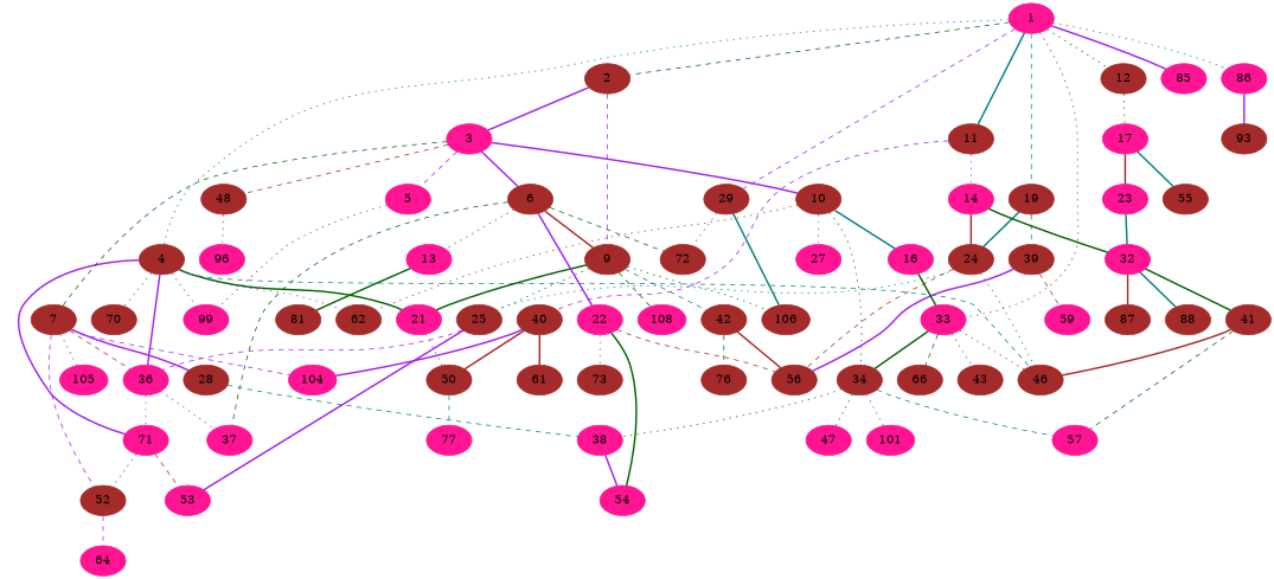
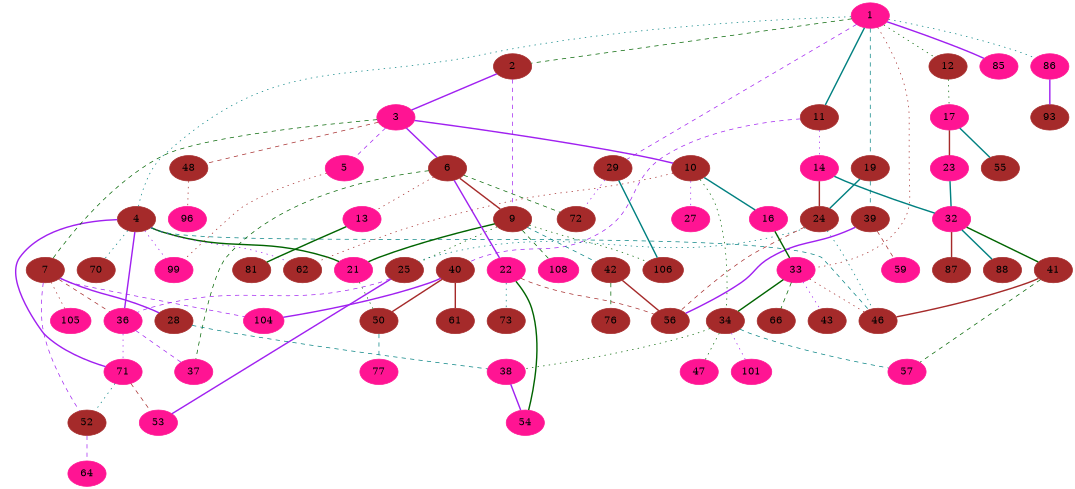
  graph {
    node [color=brown style=filled]
    edge [color=purple style=bold]
    1 [color=deeppink super="+8"]
    2 [super="+30"]
    4 [super="+65"]
    11
    12 [super="+69"]
    19
    29 [super="+31"]
    33 [color=deeppink super="+44"]
    85 [color=deeppink]
    86 [color=deeppink]
    3 [color=deeppink super="+35"]
    9 [super="+18"]
    21 [color=deeppink]
    36 [color=deeppink super="+95"]
    46 [super="+75"]
    n16 [color=deeppink label=71 super="+97"]
    62
    70
    99 [color=deeppink]
    14 [color=deeppink super="+91"]
    40 [super="+60"]
    17 [color=deeppink super="+26"]
    24 [super="+84"]
    39 [super="+107"]
    72 [super="+103"]
    106
    34 [super="+92"]
    43 [super="+89"]
    66 [super="+67"]
    93 [super="+102"]
    5 [color=deeppink super="+15"]
    6 [super="+68"]
    7 [super="+20"]
    10 [super="+109"]
    48
    25 [super="+100"]
    42 [super="+45"]
    108 [color=deeppink]
    13 [color=deeppink super="+110"]
    22 [color=deeppink super="+82"]
    37 [color=deeppink super="+58"]
    28
    52 [super="+79"]
    104 [color=deeppink]
    105 [color=deeppink]
    16 [color=deeppink]
    27 [color=deeppink]
    96 [color=deeppink]
    50 [super="+63"]
    53 [color=deeppink]
    81 [super="+98"]
    54 [color=deeppink]
    56 [super="+80"]
    73
    38 [color=deeppink super="+111"]
    64 [color=deeppink]
    76 [super="+94"]
    47 [color=deeppink]
    57 [color=deeppink]
    101 [color=deeppink]
    32 [color=deeppink super="+49"]
    61
    23 [color=deeppink super="+71"]
    55
    41 [super="+78"]
    87
    88
    59 [color=deeppink]
    77 [color=deeppink]
    1 -- 2 [color=darkgreen style=dashed]
    1 -- 4 [color=teal style=dotted]
    1 -- 11 [color=teal]
    1 -- 12 [color=darkgreen style=dotted]
    1 -- 19 [color=teal style=dashed]
    1 -- 29 [style=dashed]
    1 -- 33 [color=brown style=dotted]
    1 -- 85
    1 -- 86 [color=teal style=dotted]
    2 -- 3
    2 -- 9 [style=dashed]
    4 -- 21 [color=darkgreen]
    4 -- 36
    4 -- 46 [color=teal style=dashed]
    4 -- n16
    4 -- 62 [style=dotted]
    4 -- 70 [color=teal style=dotted]
    4 -- 99 [style=dotted]
    11 -- 14 [style=dotted]
    11 -- 40 [style=dashed]
    12 -- 17 [color=darkgreen style=dotted]
    19 -- 24 [color=teal]
    19 -- 39 [color=teal style=dashed]
    29 -- 72 [style=dotted]
    29 -- 106 [color=teal]
    33 -- 46 [color=brown style=dotted weight=2]
    33 -- 34 [color=darkgreen]
    33 -- 43 [style=dotted]
    33 -- 66 [color=darkgreen style=dashed]
    86 -- 93
    3 -- 5 [style=dashed]
    3 -- 6
    3 -- 7 [color=darkgreen style=dashed]
    3 -- 10
    3 -- 48 [color=brown style=dashed]
    9 -- 21 [color=darkgreen]
    9 -- 106 [color=darkgreen style=dotted]
    9 -- 25 [color=darkgreen style=dotted]
    9 -- 42 [color=teal style=dashed]
    9 -- 108 [color=darkgreen style=dashed]
    21 -- 50 [color=darkgreen style=dotted]
    36 -- n16 [style=dotted weight=2]
-   36 -- 37 [style=dotted]
+   36 -- 37 [style=dashed]
    n16 -- 52 [color=teal style=dotted]
    n16 -- 53 [color=brown style=dashed]
    14 -- 24 [color=brown]
-   14 -- 32 [color=darkgreen]
+   14 -- 32 [color=teal]
    40 -- 104
    40 -- 50 [color=brown]
    40 -- 61 [color=brown]
    17 -- 23 [color=brown]
    17 -- 55 [color=teal]
    24 -- 46 [color=teal style=dotted]
    24 -- 25 [color=teal style=dotted]
    24 -- 56 [color=brown style=dashed]
    39 -- 56
    39 -- 59 [color=brown style=dashed]
    34 -- 38 [color=darkgreen style=dotted]
    34 -- 47 [color=darkgreen style=dotted]
    34 -- 57 [color=teal style=dashed]
    34 -- 101 [style=dotted]
    5 -- 99 [color=brown style=dotted]
    6 -- 9 [color=brown]
    6 -- 72 [color=darkgreen style=dashed]
    6 -- 13 [color=brown style=dotted]
    6 -- 22
    6 -- 37 [color=darkgreen style=dashed]
    7 -- 36 [color=brown style=dashed]
    7 -- 28
    7 -- 52 [style=dashed]
    7 -- 104 [style=dashed]
    7 -- 105 [color=brown style=dotted]
    10 -- 62 [color=brown style=dotted]
    10 -- 34 [color=darkgreen style=dotted]
    10 -- 16 [color=teal]
    10 -- 27 [style=dotted]
    48 -- 96 [color=brown style=dotted]
    25 -- 36 [style=dashed]
    25 -- 53
    42 -- 56 [color=brown]
    42 -- 76 [color=darkgreen style=dashed]
    13 -- 81 [color=darkgreen]
    22 -- 54 [color=darkgreen]
    22 -- 56 [color=brown style=dashed]
    22 -- 73 [color=teal style=dotted]
    28 -- 38 [color=teal style=dashed]
    52 -- 64 [style=dashed]
    16 -- 33 [color=darkgreen]
    50 -- 77 [color=teal style=dashed]
    38 -- 54
    32 -- 41 [color=darkgreen]
    32 -- 87 [color=brown]
    32 -- 88 [color=teal]
    23 -- 32 [color=teal]
    41 -- 46 [color=brown weight=2]
    41 -- 57 [color=darkgreen style=dashed]
  }
